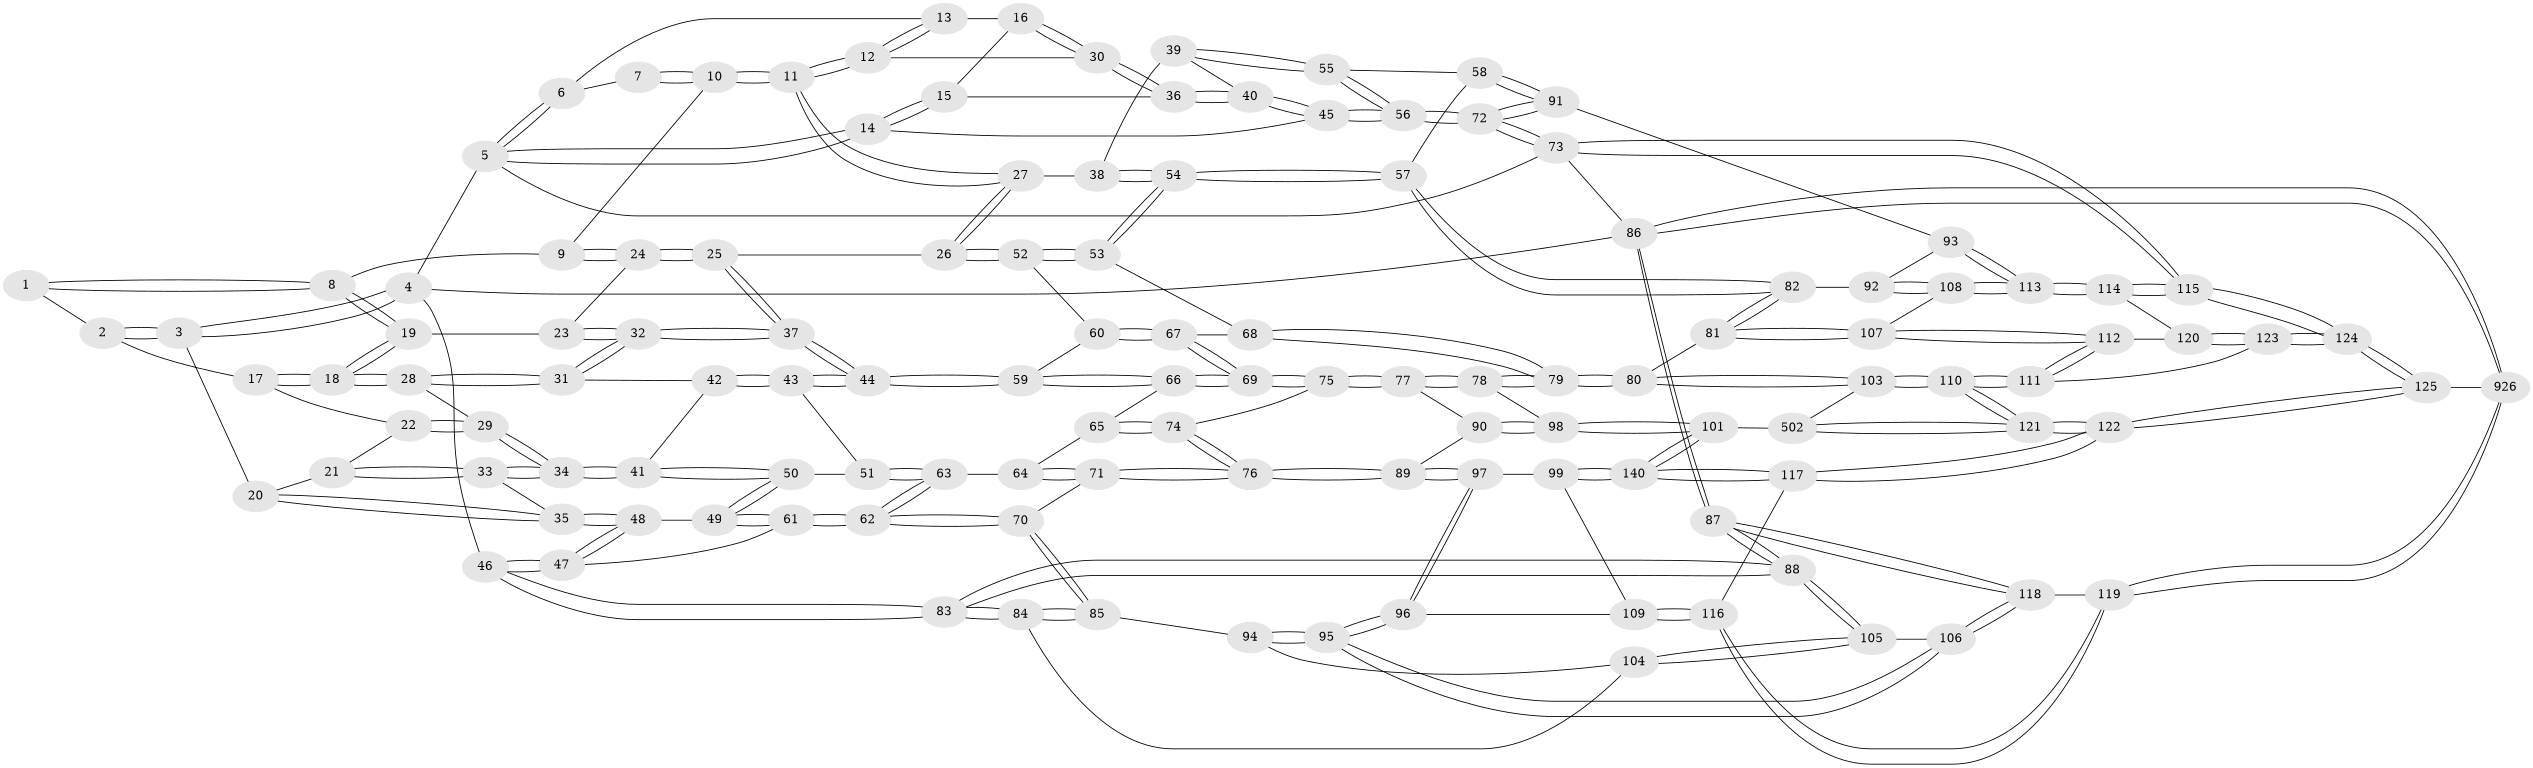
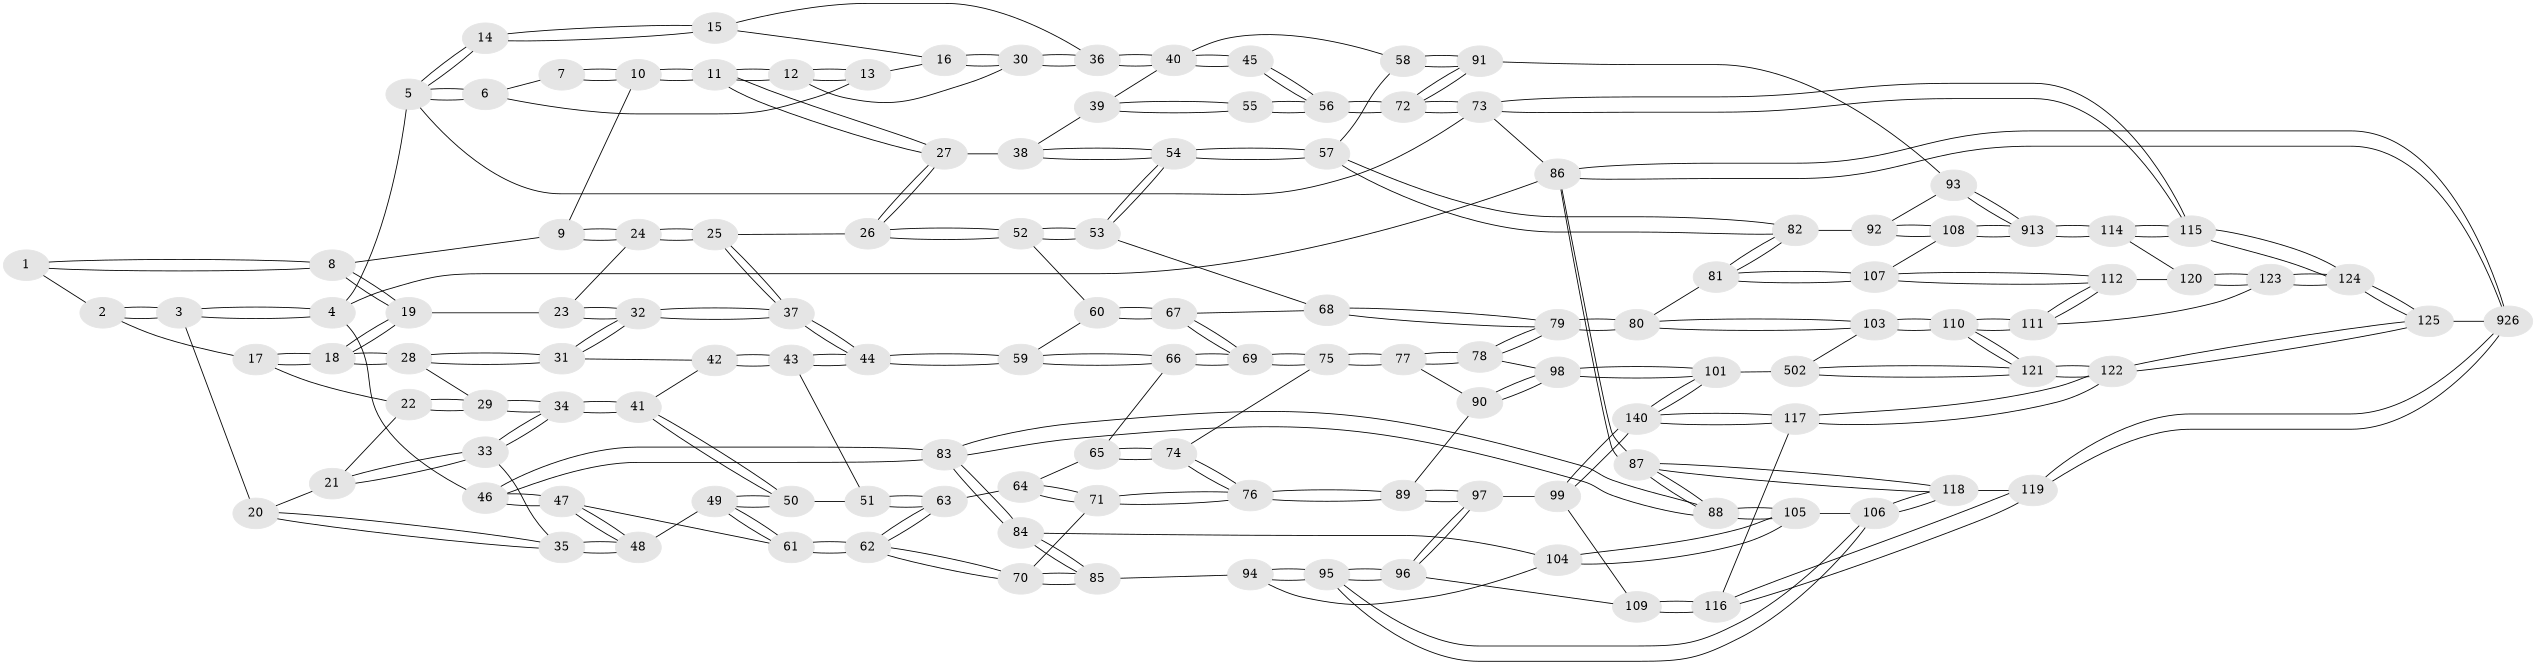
  graph {
    rankdir=LR
    node [color=gray90 style=filled]
    1
    2
    8
    3
    17
    9
    19
    4
    20
    18
    22
    5
    46
    86
    21
    35
    6
    14
    73
    47
    83
    87
    n23 [label=926]
    7
    13
    15
    45
    115
    10
    16
    11
    24
    23
    25
    12
    27
    30
    38
    36
    56
    40
    28
    29
    31
    32
    33
    48
    34
    37
    26
    52
    44
    53
    60
    39
    54
    42
    41
    43
    50
    49
    59
    55
    57
    58
    51
    63
    66
    72
    61
    84
    88
    62
    64
    68
    67
    79
    82
    91
    92
    93
    69
    70
    71
    85
    65
    74
    76
    75
    80
    77
    94
    89
    124
    78
    90
    97
    98
    101
    81
    103
    107
    110
    108
    112
    104
    105
    95
    118
    119
    106
    99
-   113
+   113 [label=913]
    114
    96
    109
    116
    n118 [label=140]
    n119 [label=502]
    117
    122
    121
    111
    120
    123
    125
    1 -- 2
    1 -- 8
    1 -- 8
    2 -- 3
    2 -- 3
    2 -- 17
    8 -- 9
    8 -- 19
    8 -- 19
    3 -- 4
    3 -- 4
    3 -- 20
    17 -- 18
    17 -- 18
    17 -- 22
    9 -- 10
    9 -- 24
    9 -- 24
    19 -- 23
    4 -- 5
    4 -- 46
    4 -- 86
    20 -- 21
    20 -- 35
    20 -- 35
    18 -- 19
    18 -- 19
    18 -- 28
    18 -- 28
    22 -- 29
    22 -- 29
    5 -- 6
    5 -- 6
    5 -- 14
    5 -- 14
    5 -- 73
    46 -- 47
    46 -- 47
    46 -- 83
    46 -- 83
    86 -- 87
    86 -- 87
    86 -- n23
    86 -- n23
    21 -- 22
    21 -- 33
    21 -- 33
    35 -- 48
    35 -- 48
    6 -- 7
    6 -- 13
    14 -- 15
    14 -- 15
-   14 -- 45
    73 -- 86
    73 -- 115
    73 -- 115
    47 -- 48
    47 -- 48
    47 -- 61
    83 -- 84
    83 -- 84
    83 -- 88
    83 -- 88
    87 -- 88
    87 -- 88
    87 -- 118
    87 -- 118
    7 -- 10
    7 -- 10
    13 -- 16
    15 -- 16
    15 -- 36
    45 -- 56
    45 -- 56
    115 -- 124
    115 -- 124
    10 -- 11
    10 -- 11
    16 -- 30
    16 -- 30
    11 -- 12
    11 -- 12
    11 -- 27
    11 -- 27
    24 -- 25
    24 -- 25
    23 -- 24
    23 -- 32
    23 -- 32
    25 -- 37
    25 -- 37
    25 -- 26
    12 -- 13
    12 -- 13
    12 -- 30
    27 -- 38
    30 -- 36
    30 -- 36
    38 -- 39
    38 -- 54
    38 -- 54
    36 -- 40
    36 -- 40
    56 -- 72
    56 -- 72
    40 -- 45
    40 -- 45
    28 -- 29
    28 -- 31
    28 -- 31
    29 -- 34
    29 -- 34
    31 -- 32
    31 -- 32
    31 -- 42
    32 -- 37
    32 -- 37
    33 -- 35
    33 -- 34
    33 -- 34
    48 -- 49
    34 -- 41
    34 -- 41
    37 -- 44
    37 -- 44
    26 -- 27
    26 -- 27
    26 -- 52
    26 -- 52
    52 -- 53
    52 -- 53
    52 -- 60
    44 -- 59
    44 -- 59
    53 -- 54
    53 -- 54
    53 -- 68
    60 -- 67
    60 -- 67
    39 -- 40
    39 -- 55
    39 -- 55
    54 -- 57
    54 -- 57
    42 -- 43
    42 -- 43
    41 -- 42
    41 -- 50
    41 -- 50
    43 -- 44
    43 -- 44
    43 -- 51
    50 -- 51
    49 -- 50
    49 -- 50
    49 -- 61
    49 -- 61
    59 -- 60
    59 -- 66
    59 -- 66
    55 -- 56
    55 -- 56
-   55 -- 58
+   40 -- 58
    57 -- 58
    57 -- 82
    57 -- 82
    58 -- 91
    58 -- 91
    51 -- 63
    51 -- 63
    63 -- 64
    66 -- 69
    66 -- 69
    72 -- 73
    72 -- 73
    72 -- 91
    72 -- 91
    61 -- 62
    61 -- 62
    84 -- 85
    84 -- 85
    84 -- 104
    88 -- 105
    88 -- 105
    62 -- 63
    62 -- 63
    62 -- 70
    62 -- 70
    64 -- 71
    64 -- 71
    64 -- 65
    68 -- 79
    68 -- 79
    67 -- 68
    67 -- 69
    67 -- 69
    79 -- 80
    79 -- 80
    82 -- 92
    91 -- 93
    92 -- 93
    92 -- 108
    92 -- 108
    93 -- 113
    93 -- 113
    69 -- 75
    69 -- 75
    70 -- 71
    70 -- 85
    70 -- 85
    71 -- 76
    71 -- 76
    85 -- 94
    65 -- 66
    65 -- 74
    65 -- 74
    74 -- 76
    74 -- 76
    74 -- 75
    76 -- 89
    76 -- 89
    75 -- 77
    75 -- 77
    80 -- 81
    80 -- 103
    80 -- 103
    77 -- 78
    77 -- 78
    77 -- 90
    94 -- 104
    94 -- 95
    94 -- 95
    89 -- 90
    89 -- 97
    89 -- 97
    124 -- 125
    124 -- 125
    78 -- 79
    78 -- 79
    78 -- 98
    90 -- 98
    90 -- 98
    97 -- 99
    98 -- 101
    98 -- 101
    101 -- n119
    81 -- 82
    81 -- 82
    81 -- 107
    81 -- 107
    103 -- 110
    103 -- 110
    107 -- 108
    107 -- 112
    107 -- 112
    110 -- 121
    110 -- 121
    110 -- 111
    110 -- 111
    108 -- 113
    108 -- 113
    112 -- 120
    104 -- 105
    104 -- 105
    105 -- 106
    95 -- 106
    95 -- 106
    95 -- 96
    95 -- 96
    118 -- 119
    119 -- n23
    119 -- n23
    106 -- 118
    106 -- 118
    99 -- 109
    99 -- n118
    99 -- n118
    113 -- 114
    113 -- 114
    114 -- 115
    114 -- 115
    114 -- 120
    96 -- 97
    96 -- 97
    96 -- 109
    109 -- 116
    109 -- 116
    116 -- 119
    116 -- 119
    116 -- 117
    n118 -- 101
    n118 -- 101
    n118 -- 117
    n118 -- 117
    n119 -- 103
    n119 -- 121
    n119 -- 121
    117 -- 122
    117 -- 122
    122 -- 125
    122 -- 125
    121 -- 122
    121 -- 122
    111 -- 112
    111 -- 112
    111 -- 123
    120 -- 123
    120 -- 123
    123 -- 124
    123 -- 124
    125 -- n23
  }
